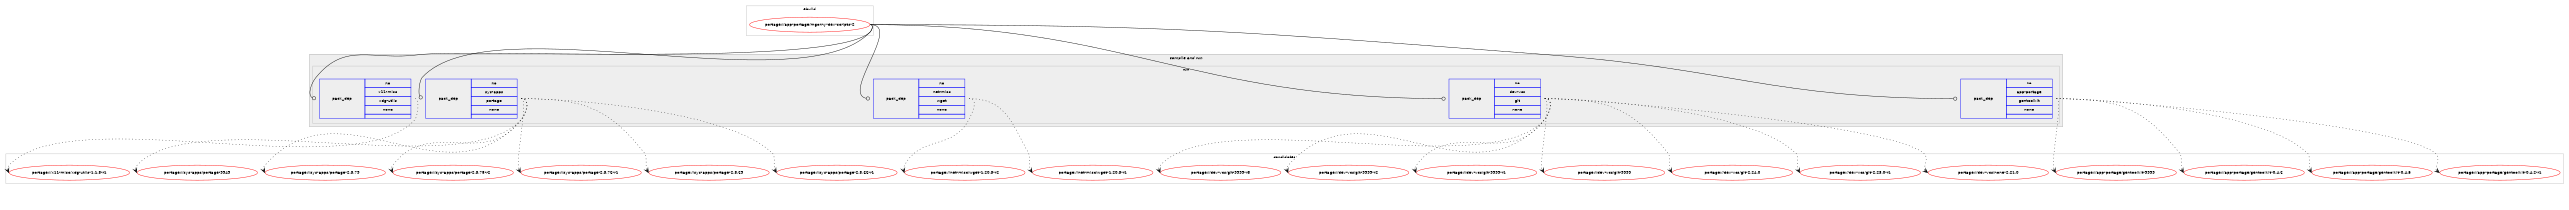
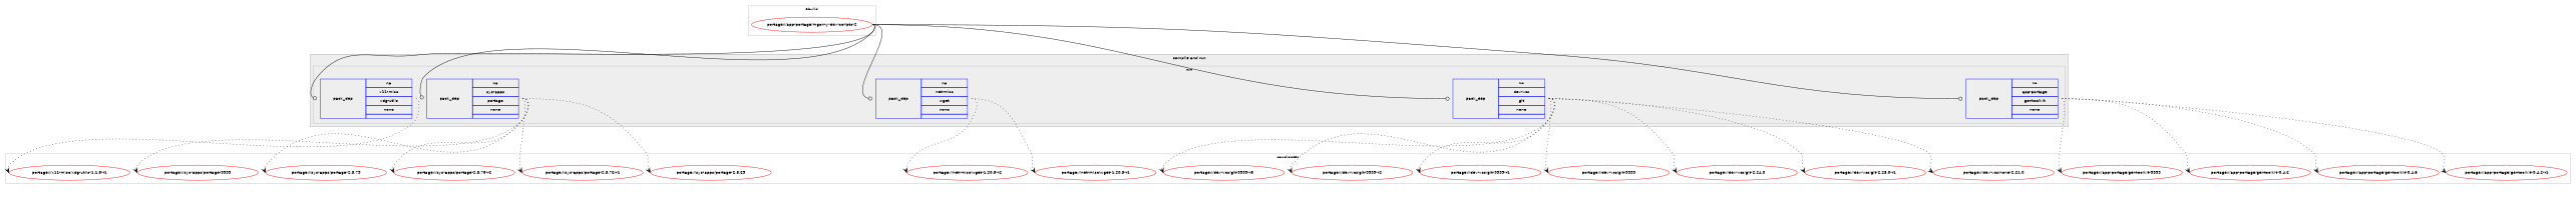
  digraph {
    compound=true
    concentrate=true
    fontname=Helvetica
    fontsize=10
    newrank=true
    rankdir=TB
    ranksep=1.5
    node [color=red fontname=Helvetica fontsize=10]
    edge [arrowhead=vee headport=w style=dotted tailport=e weight=100]
    n1 [label="portage://app-portage/mgorny-dev-scripts-2" width=4]
    n2 [color=blue label=<<TABLE BORDER="0" CELLBORDER="1" CELLSPACING="0" CELLPADDING="4" WIDTH="220"><TR><TD ROWSPAN="6" CELLPADDING="30">pack_dep</TD></TR><TR><TD WIDTH="110">no</TD></TR><TR><TD>app-portage</TD></TR><TR><TD>gentoolkit</TD></TR><TR><TD>none</TD></TR><TR><TD></TD></TR></TABLE>> shape=none]
    n3 [color=blue label=<<TABLE BORDER="0" CELLBORDER="1" CELLSPACING="0" CELLPADDING="4" WIDTH="220"><TR><TD ROWSPAN="6" CELLPADDING="30">pack_dep</TD></TR><TR><TD WIDTH="110">no</TD></TR><TR><TD>dev-vcs</TD></TR><TR><TD>git</TD></TR><TR><TD>none</TD></TR><TR><TD></TD></TR></TABLE>> shape=none]
    n4 [color=blue label=<<TABLE BORDER="0" CELLBORDER="1" CELLSPACING="0" CELLPADDING="4" WIDTH="220"><TR><TD ROWSPAN="6" CELLPADDING="30">pack_dep</TD></TR><TR><TD WIDTH="110">no</TD></TR><TR><TD>net-misc</TD></TR><TR><TD>wget</TD></TR><TR><TD>none</TD></TR><TR><TD></TD></TR></TABLE>> shape=none]
    n5 [color=blue label=<<TABLE BORDER="0" CELLBORDER="1" CELLSPACING="0" CELLPADDING="4" WIDTH="220"><TR><TD ROWSPAN="6" CELLPADDING="30">pack_dep</TD></TR><TR><TD WIDTH="110">no</TD></TR><TR><TD>sys-apps</TD></TR><TR><TD>portage</TD></TR><TR><TD>none</TD></TR><TR><TD></TD></TR></TABLE>> shape=none]
    n6 [color=blue label=<<TABLE BORDER="0" CELLBORDER="1" CELLSPACING="0" CELLPADDING="4" WIDTH="220"><TR><TD ROWSPAN="6" CELLPADDING="30">pack_dep</TD></TR><TR><TD WIDTH="110">no</TD></TR><TR><TD>x11-misc</TD></TR><TR><TD>xdg-utils</TD></TR><TR><TD>none</TD></TR><TR><TD></TD></TR></TABLE>> shape=none]
    n7 [label="portage://app-portage/gentoolkit-0.4.2-r1" width=4]
    n8 [label="portage://app-portage/gentoolkit-0.4.5" width=4]
    n9 [label="portage://app-portage/gentoolkit-0.4.6" width=4]
    n10 [label="portage://app-portage/gentoolkit-9999" width=4]
    n11 [label="portage://dev-vcs/none-2.21.0" width=4]
    n12 [label="portage://dev-vcs/git-2.23.0-r1" width=4]
    n13 [label="portage://dev-vcs/git-2.24.0" width=4]
    n14 [label="portage://dev-vcs/git-9999" width=4]
    n15 [label="portage://dev-vcs/git-9999-r1" width=4]
    n16 [label="portage://dev-vcs/git-9999-r2" width=4]
    n17 [label="portage://dev-vcs/git-9999-r3" width=4]
    n18 [label="portage://net-misc/wget-1.20.3-r1" width=4]
    n19 [label="portage://net-misc/wget-1.20.3-r2" width=4]
-   n20 [label="portage://sys-apps/portage-2.3.66-r1" width=4]
    n21 [label="portage://sys-apps/portage-2.3.69" width=4]
    n22 [label="portage://sys-apps/portage-2.3.76-r1" width=4]
    n23 [label="portage://sys-apps/portage-2.3.78-r2" width=4]
    n24 [label="portage://sys-apps/portage-2.3.79" width=4]
-   n25 [label="portage://sys-apps/portage-9949" width=4]
+   n25 [label="portage://sys-apps/portage-9999" width=4]
    n26 [label="portage://x11-misc/xdg-utils-1.1.3-r1" width=4]
    subgraph cluster_1 {
      color=gray
      label=<<i>ebuild</i>>
      rank=same
      n1
    }
    subgraph cluster_2 {
      color=gray
      label=<<i>dependencies</i>>
      subgraph cluster_3 {
        color=gray
        fillcolor="#eeeeee"
        label=<<i>compile</i>>
        style=filled
      }
      subgraph cluster_4 {
        color=gray
        fillcolor="#eeeeee"
        label=<<i>compile and run</i>>
        style=filled
      }
      subgraph cluster_5 {
        color=gray
        fillcolor="#eeeeee"
        label=<<i>run</i>>
        style=filled
        subgraph sub_6 {
          color=gray
          fillcolor="#eeeeee"
          label=<<i>run</i>>
          style=filled
          n2
        }
        subgraph sub_7 {
          color=gray
          fillcolor="#eeeeee"
          label=<<i>run</i>>
          style=filled
          n3
        }
        subgraph sub_8 {
          color=gray
          fillcolor="#eeeeee"
          label=<<i>run</i>>
          style=filled
          n4
        }
        subgraph sub_9 {
          color=gray
          fillcolor="#eeeeee"
          label=<<i>run</i>>
          style=filled
          n5
        }
        subgraph sub_10 {
          color=gray
          fillcolor="#eeeeee"
          label=<<i>run</i>>
          style=filled
          n6
        }
      }
    }
    subgraph cluster_11 {
      color=gray
      label=<<i>candidates</i>>
      rank=same
      subgraph sub_12 {
        color=black
        label=<<i>candidates</i>>
        nodesep=1
        rank=same
        n7
        n8
        n9
        n10
      }
      subgraph sub_13 {
        color=black
        label=<<i>candidates</i>>
        nodesep=1
        rank=same
        n11
        n12
        n13
        n14
        n15
        n16
        n17
      }
      subgraph sub_14 {
        color=black
        label=<<i>candidates</i>>
        nodesep=1
        rank=same
        n18
        n19
      }
      subgraph sub_15 {
        color=black
        label=<<i>candidates</i>>
        nodesep=1
        rank=same
-       n20
        n21
        n22
        n23
        n24
        n25
      }
      subgraph sub_16 {
        color=black
        label=<<i>candidates</i>>
        nodesep=1
        rank=same
        n26
      }
    }
    n1 -> n2 [arrowhead=odot style=solid weight=20]
    n1 -> n3 [arrowhead=odot style=solid weight=20]
    n1 -> n4 [arrowhead=odot style=solid weight=20]
    n1 -> n5 [arrowhead=odot style=solid weight=20]
    n1 -> n6 [arrowhead=odot style=solid weight=20]
    n2 -> n7
    n2 -> n8
    n2 -> n9
    n2 -> n10
    n3 -> n11
    n3 -> n12
    n3 -> n13
    n3 -> n14
    n3 -> n15
    n3 -> n16
    n3 -> n17
    n4 -> n18
    n4 -> n19
-   n5 -> n20
    n5 -> n21
    n5 -> n22
    n5 -> n23
    n5 -> n24
    n5 -> n25
    n6 -> n26
  }
